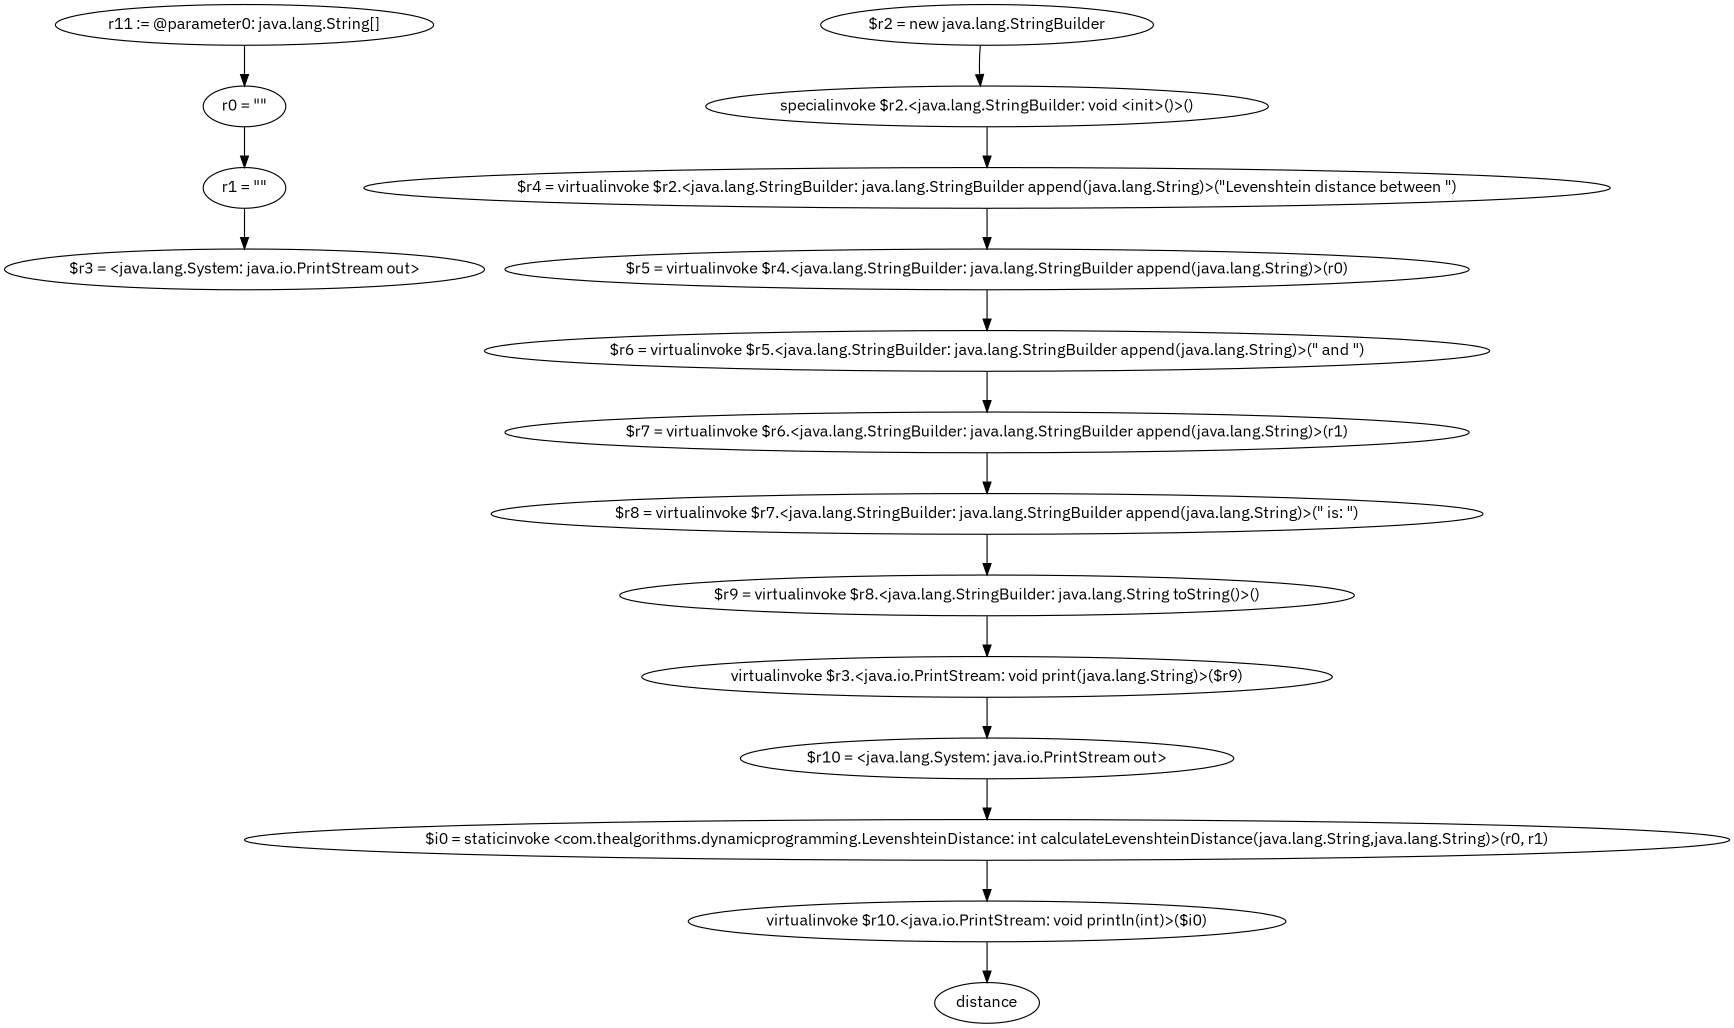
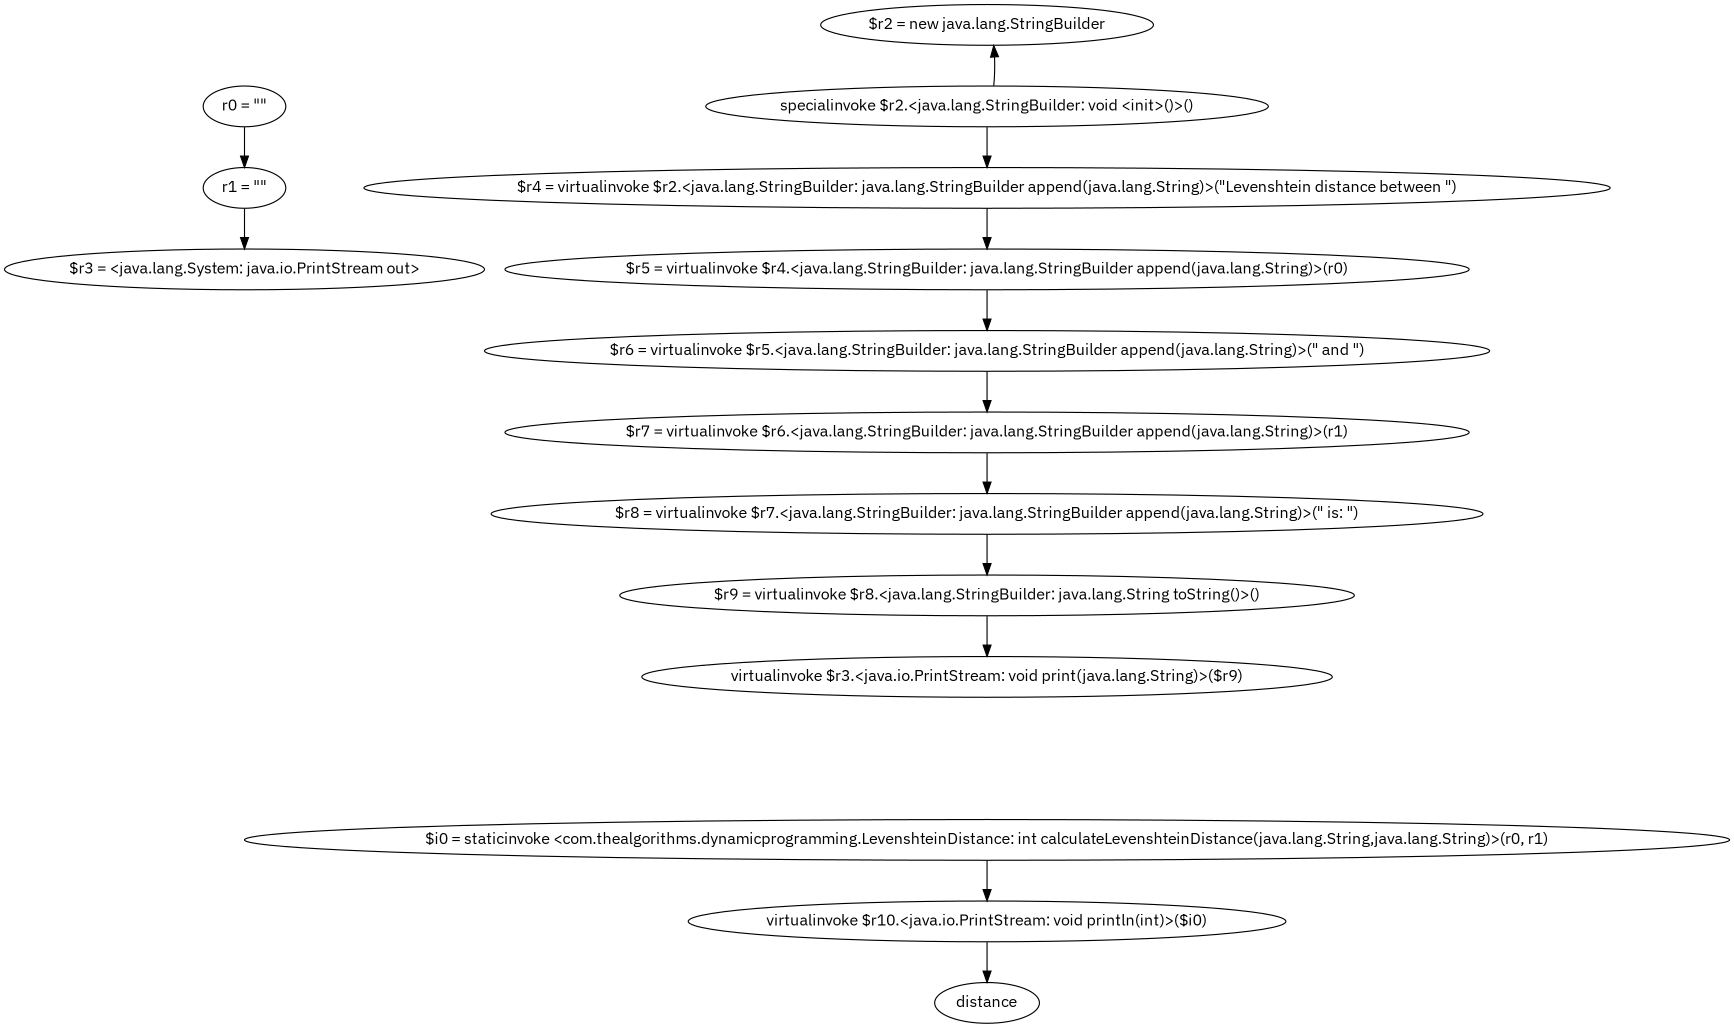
  digraph {
    fontname="IBM Plex Sans"
    node [fontname="IBM Plex Sans"]
    edge [fontname="IBM Plex Sans"]
-   "r11 := @parameter0: java.lang.String[]"
    "r0 = \"\""
    "r1 = \"\""
    "$r3 = <java.lang.System: java.io.PrintStream out>"
    "$r2 = new java.lang.StringBuilder"
    "specialinvoke $r2.<java.lang.StringBuilder: void <init>()>()"
    "$r4 = virtualinvoke $r2.<java.lang.StringBuilder: java.lang.StringBuilder append(java.lang.String)>(\"Levenshtein distance between \")"
    "$r5 = virtualinvoke $r4.<java.lang.StringBuilder: java.lang.StringBuilder append(java.lang.String)>(r0)"
    "$r6 = virtualinvoke $r5.<java.lang.StringBuilder: java.lang.StringBuilder append(java.lang.String)>(\" and \")"
    "$r7 = virtualinvoke $r6.<java.lang.StringBuilder: java.lang.StringBuilder append(java.lang.String)>(r1)"
    "$r8 = virtualinvoke $r7.<java.lang.StringBuilder: java.lang.StringBuilder append(java.lang.String)>(\" is: \")"
    "$r9 = virtualinvoke $r8.<java.lang.StringBuilder: java.lang.String toString()>()"
    "virtualinvoke $r3.<java.io.PrintStream: void print(java.lang.String)>($r9)"
-   "$r10 = <java.lang.System: java.io.PrintStream out>"
    "$i0 = staticinvoke <com.thealgorithms.dynamicprogramming.LevenshteinDistance: int calculateLevenshteinDistance(java.lang.String,java.lang.String)>(r0, r1)"
    "virtualinvoke $r10.<java.io.PrintStream: void println(int)>($i0)"
    n17 [label=distance]
-   "r11 := @parameter0: java.lang.String[]" -> "r0 = \"\""
    "r0 = \"\"" -> "r1 = \"\""
    "r1 = \"\"" -> "$r3 = <java.lang.System: java.io.PrintStream out>"
-   "$r2 = new java.lang.StringBuilder" -> "specialinvoke $r2.<java.lang.StringBuilder: void <init>()>()"
+   "specialinvoke $r2.<java.lang.StringBuilder: void <init>()>()" -> "$r2 = new java.lang.StringBuilder"
    "specialinvoke $r2.<java.lang.StringBuilder: void <init>()>()" -> "$r4 = virtualinvoke $r2.<java.lang.StringBuilder: java.lang.StringBuilder append(java.lang.String)>(\"Levenshtein distance between \")"
    "$r4 = virtualinvoke $r2.<java.lang.StringBuilder: java.lang.StringBuilder append(java.lang.String)>(\"Levenshtein distance between \")" -> "$r5 = virtualinvoke $r4.<java.lang.StringBuilder: java.lang.StringBuilder append(java.lang.String)>(r0)"
    "$r5 = virtualinvoke $r4.<java.lang.StringBuilder: java.lang.StringBuilder append(java.lang.String)>(r0)" -> "$r6 = virtualinvoke $r5.<java.lang.StringBuilder: java.lang.StringBuilder append(java.lang.String)>(\" and \")"
    "$r6 = virtualinvoke $r5.<java.lang.StringBuilder: java.lang.StringBuilder append(java.lang.String)>(\" and \")" -> "$r7 = virtualinvoke $r6.<java.lang.StringBuilder: java.lang.StringBuilder append(java.lang.String)>(r1)"
    "$r7 = virtualinvoke $r6.<java.lang.StringBuilder: java.lang.StringBuilder append(java.lang.String)>(r1)" -> "$r8 = virtualinvoke $r7.<java.lang.StringBuilder: java.lang.StringBuilder append(java.lang.String)>(\" is: \")"
    "$r8 = virtualinvoke $r7.<java.lang.StringBuilder: java.lang.StringBuilder append(java.lang.String)>(\" is: \")" -> "$r9 = virtualinvoke $r8.<java.lang.StringBuilder: java.lang.String toString()>()"
    "$r9 = virtualinvoke $r8.<java.lang.StringBuilder: java.lang.String toString()>()" -> "virtualinvoke $r3.<java.io.PrintStream: void print(java.lang.String)>($r9)"
-   "virtualinvoke $r3.<java.io.PrintStream: void print(java.lang.String)>($r9)" -> "$r10 = <java.lang.System: java.io.PrintStream out>"
-   "$r10 = <java.lang.System: java.io.PrintStream out>" -> "$i0 = staticinvoke <com.thealgorithms.dynamicprogramming.LevenshteinDistance: int calculateLevenshteinDistance(java.lang.String,java.lang.String)>(r0, r1)"
    "$i0 = staticinvoke <com.thealgorithms.dynamicprogramming.LevenshteinDistance: int calculateLevenshteinDistance(java.lang.String,java.lang.String)>(r0, r1)" -> "virtualinvoke $r10.<java.io.PrintStream: void println(int)>($i0)"
    "virtualinvoke $r10.<java.io.PrintStream: void println(int)>($i0)" -> n17
  }
